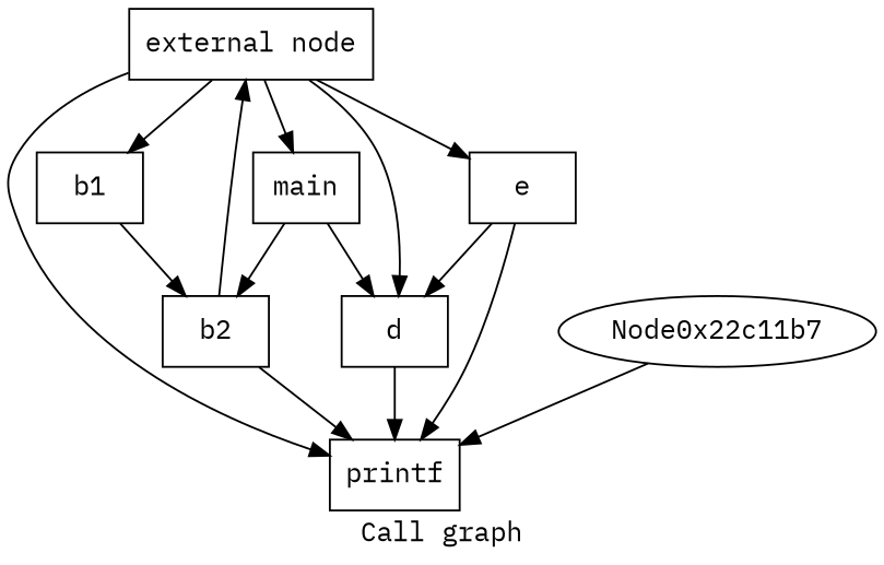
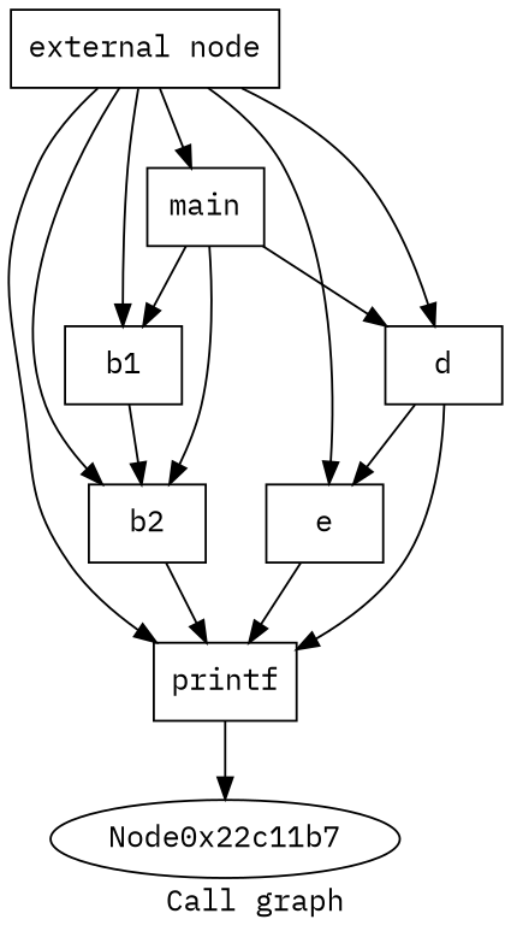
  digraph {
    fontname="IBM Plex Mono"
    label="Call graph"
    node [fontname="IBM Plex Mono" shape=record]
    edge [fontname="IBM Plex Mono"]
    n1 [label="{external node}"]
    n2 [label="{b1}"]
    n3 [label="{printf}"]
    n4 [label="{b2}"]
    n5 [label="{e}"]
    n6 [label="{d}"]
    n7 [label="{main}"]
    n8 [label=Node0x22c11b7 shape=""]
    n1 -> n2
    n1 -> n3
-   n4 -> n1
+   n1 -> n4
    n1 -> n5
    n1 -> n6
    n1 -> n7
    n2 -> n4
-   n8 -> n3
+   n3 -> n8
    n4 -> n3
    n5 -> n3
    n6 -> n3
-   n5 -> n6
+   n6 -> n5
+   n7 -> n2
    n7 -> n4
    n7 -> n6
  }
